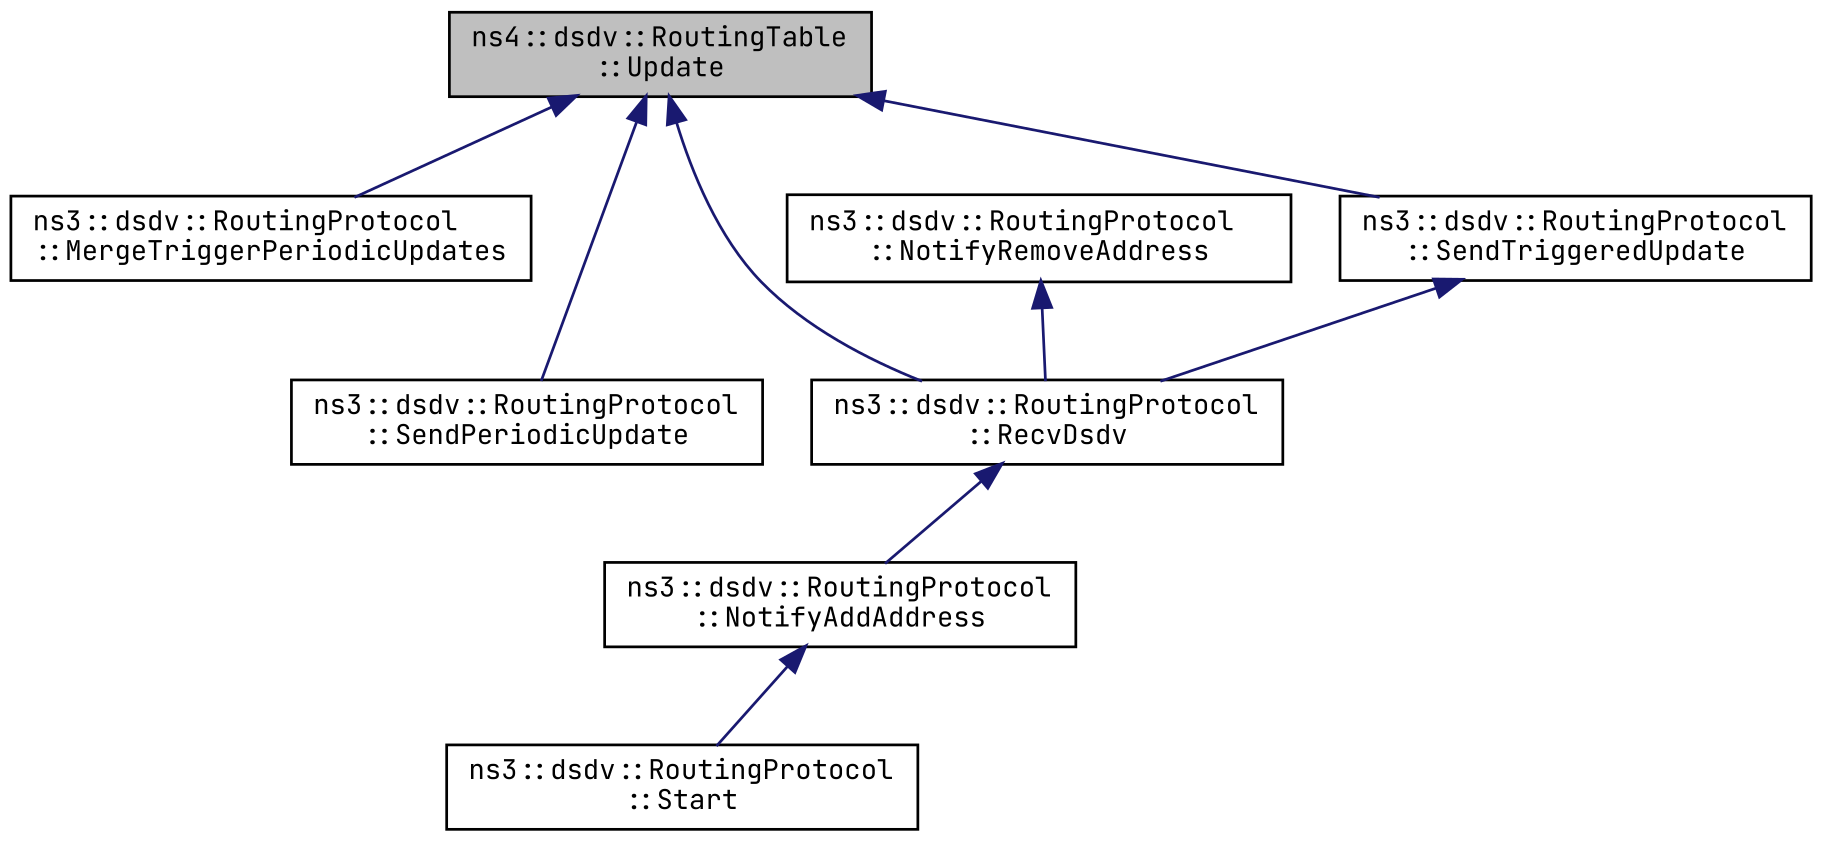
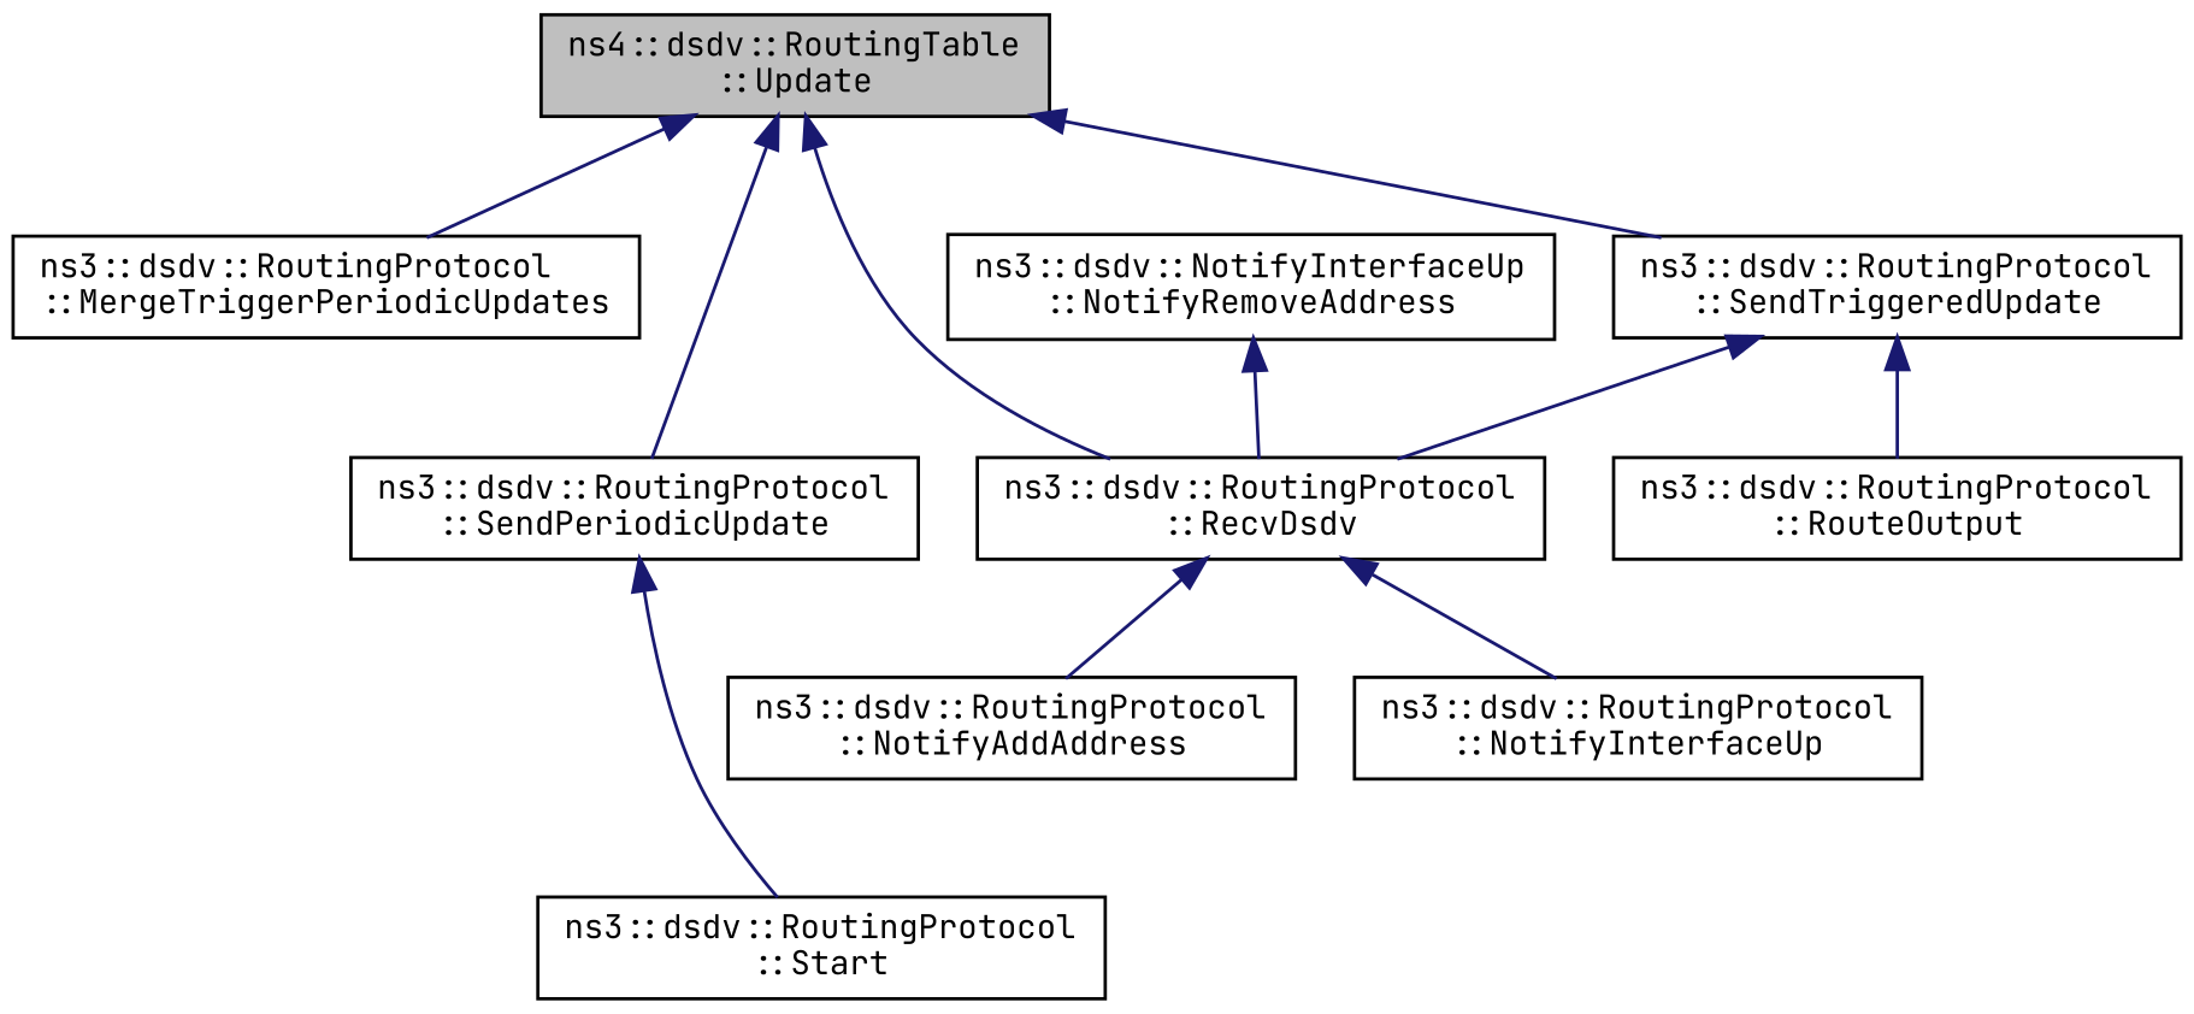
  digraph {
    fontname="JetBrains Mono"
    rankdir=TB
    node [color=black fillcolor=white fontname="JetBrains Mono" fontsize=10 shape=record style=filled]
    edge [color=midnightblue dir=back fontname="JetBrains Mono" fontsize=10 labelfontname=Helvetica labelfontsize=10 style=solid]
    n1 [fillcolor=grey75 fontcolor=black height=0.2 label="ns4::dsdv::RoutingTable\l::Update" width=0.4]
    n2 [height=0.2 label="ns3::dsdv::RoutingProtocol\l::MergeTriggerPeriodicUpdates" width=0.4]
    n3 [height=0.2 label="ns3::dsdv::RoutingProtocol\l::SendPeriodicUpdate" width=0.4]
    n4 [height=0.2 label="ns3::dsdv::RoutingProtocol\l::RecvDsdv" width=0.4]
    n5 [height=0.2 label="ns3::dsdv::RoutingProtocol\l::SendTriggeredUpdate" width=0.4]
    n6 [height=0.2 label="ns3::dsdv::RoutingProtocol\l::Start" width=0.4]
    n7 [height=0.2 label="ns3::dsdv::RoutingProtocol\l::NotifyAddAddress" width=0.4]
-   n10 [height=0.2 label="ns3::dsdv::RoutingProtocol\l::NotifyRemoveAddress" width=0.4]
+   n8 [height=0.2 label="ns3::dsdv::RoutingProtocol\l::NotifyInterfaceUp" width=0.4]
+   n9 [height=0.2 label="ns3::dsdv::RoutingProtocol\l::RouteOutput" width=0.4]
+   n10 [height=0.2 label="ns3::dsdv::NotifyInterfaceUp\l::NotifyRemoveAddress" width=0.4]
    n1 -> n2
    n1 -> n3
    n1 -> n4
    n1 -> n5
-   n7 -> n6
+   n3 -> n6
    n4 -> n7
+   n4 -> n8
    n5 -> n4
+   n5 -> n9
    n10 -> n4
  }
